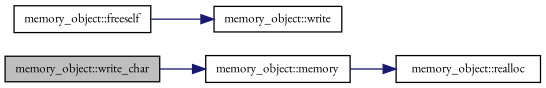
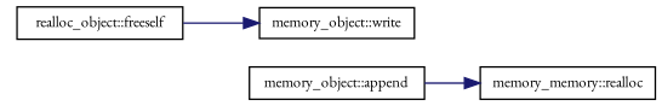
  digraph {
    fontname="EB Garamond"
    rankdir=LR
    node [color=black fillcolor=white fontname="EB Garamond" fontsize=10 shape=record style=filled]
    edge [color=midnightblue fontname="EB Garamond" fontsize=10 labelfontname=Helvetica labelfontsize=10 style=solid]
-   n1 [fillcolor=grey75 fontcolor=black height=0.2 label="memory_object::write_char" width=0.4]
-   n2 [height=0.2 label="memory_object::memory" width=0.4]
-   n3 [height=0.2 label="memory_object::realloc" width=0.4]
-   n4 [height=0.2 label="memory_object::freeself" width=0.4]
+   n2 [height=0.2 label="memory_object::append" width=0.4]
+   n3 [height=0.2 label="memory_memory::realloc" width=0.4]
+   n4 [height=0.2 label="realloc_object::freeself" width=0.4]
    n5 [height=0.2 label="memory_object::write" width=0.4]
-   n1 -> n2
    n2 -> n3
    n4 -> n5
  }
